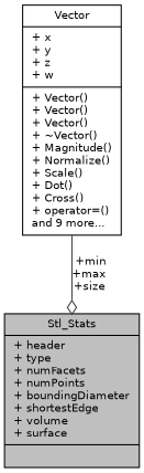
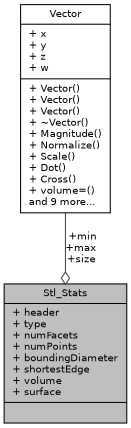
  digraph {
    node [color=black fontname=Helvetica fontsize=10 shape=record style=filled]
    n1 [fillcolor=grey75 fontcolor=black height=0.2 label="{Stl_Stats\n|+ header\l+ type\l+ numFacets\l+ numPoints\l+ boundingDiameter\l+ shortestEdge\l+ volume\l+ surface\l|}" width=0.4]
-   n2 [fillcolor=white height=0.2 label="{Vector\n|+ x\l+ y\l+ z\l+ w\l|+ Vector()\l+ Vector()\l+ Vector()\l+ ~Vector()\l+ Magnitude()\l+ Normalize()\l+ Scale()\l+ Dot()\l+ Cross()\l+ operator=()\land 9 more...\l}" width=0.4]
+   n2 [fillcolor=white height=0.2 label="{Vector\n|+ x\l+ y\l+ z\l+ w\l|+ Vector()\l+ Vector()\l+ Vector()\l+ ~Vector()\l+ Magnitude()\l+ Normalize()\l+ Scale()\l+ Dot()\l+ Cross()\l+ volume=()\land 9 more...\l}" width=0.4]
    n2 -> n1 [arrowhead=odiamond color=grey25 fontname=Helvetica fontsize=10 label=" +min\n+max\n+size" labelfontname=Helvetica labelfontsize=10 style=solid]
  }
